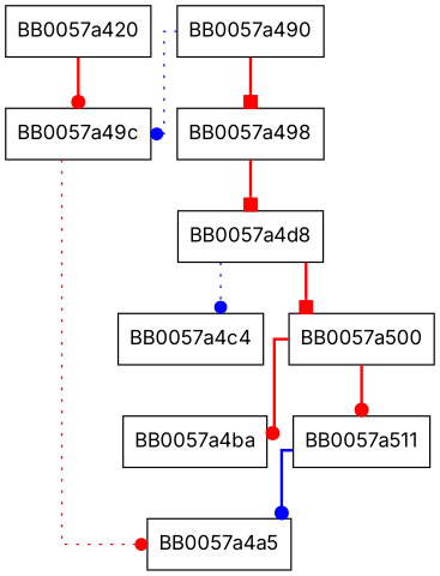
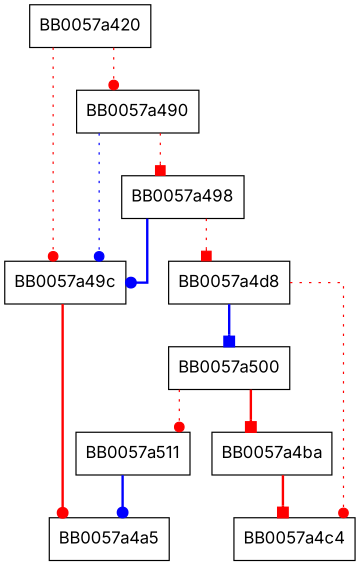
  digraph {
    fontname=Inter
    splines=ortho
    node [fontname=Inter shape=box]
    edge [arrowhead=dot color=red fontname=Inter style=dotted]
    BB0057a420
    BB0057a49c
    BB0057a490
    BB0057a4a5
    BB0057a498
    BB0057a4d8
    BB0057a4c4
    BB0057a500
    BB0057a4ba
    BB0057a511
-   BB0057a420 -> BB0057a49c [style=bold]
-   BB0057a49c -> BB0057a4a5
+   BB0057a420 -> BB0057a49c
+   BB0057a420 -> BB0057a490
+   BB0057a49c -> BB0057a4a5 [style=bold]
    BB0057a490 -> BB0057a49c [color=blue]
-   BB0057a490 -> BB0057a498 [arrowhead=box style=bold]
-   BB0057a498 -> BB0057a4d8 [arrowhead=box style=bold]
-   BB0057a4d8 -> BB0057a4c4 [color=blue]
-   BB0057a4d8 -> BB0057a500 [arrowhead=box style=bold]
-   BB0057a500 -> BB0057a4ba [style=bold]
-   BB0057a500 -> BB0057a511 [style=bold]
+   BB0057a490 -> BB0057a498 [arrowhead=box]
+   BB0057a498 -> BB0057a49c [color=blue style=bold]
+   BB0057a498 -> BB0057a4d8 [arrowhead=box]
+   BB0057a4d8 -> BB0057a4c4
+   BB0057a4d8 -> BB0057a500 [arrowhead=box color=blue style=bold]
+   BB0057a500 -> BB0057a4ba [arrowhead=box style=bold]
+   BB0057a500 -> BB0057a511
+   BB0057a4ba -> BB0057a4c4 [arrowhead=box style=bold]
    BB0057a511 -> BB0057a4a5 [color=blue style=bold]
  }
